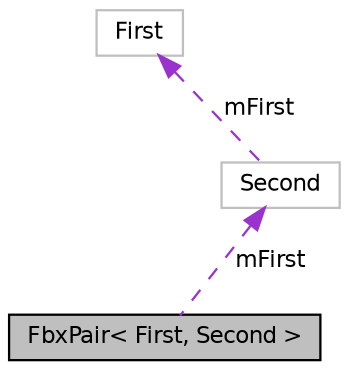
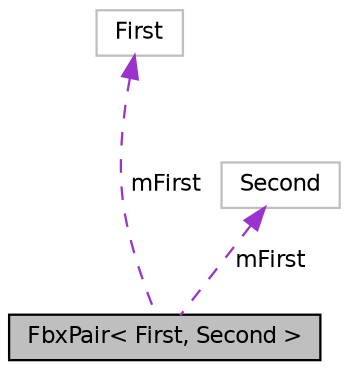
  digraph {
    node [color=grey75 fillcolor=white fontname=Helvetica fontsize=10 shape=record style=filled]
    edge [color=darkorchid3 dir=back fontname=Helvetica fontsize=10 labelfontname=Helvetica labelfontsize=10 style=dashed]
    n1 [color=black fillcolor=grey75 fontcolor=black height=0.2 label="FbxPair\< First, Second \>" width=0.4]
    n2 [height=0.2 label=Second width=0.4]
    n3 [height=0.2 label=First width=0.4]
    n2 -> n1 [label=" mFirst"]
-   n3 -> n2 [label=" mFirst"]
+   n3 -> n1 [label=" mFirst"]
  }
